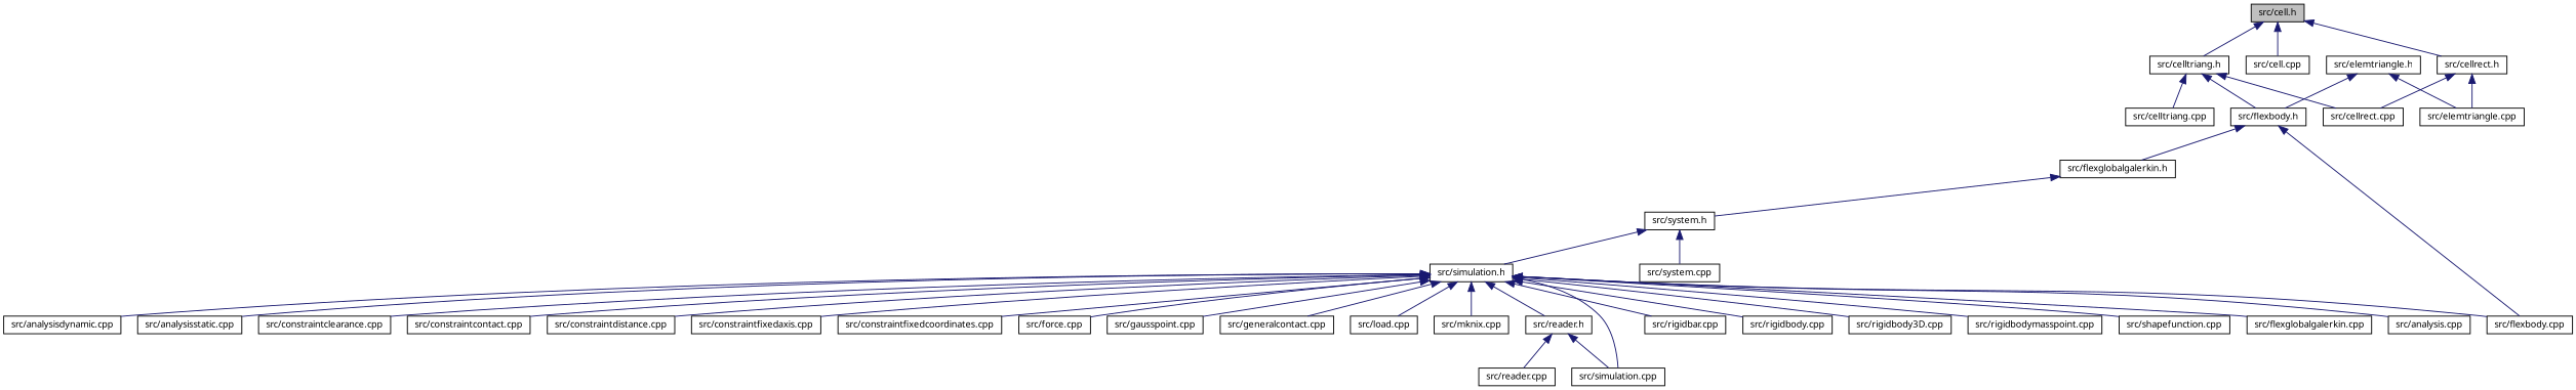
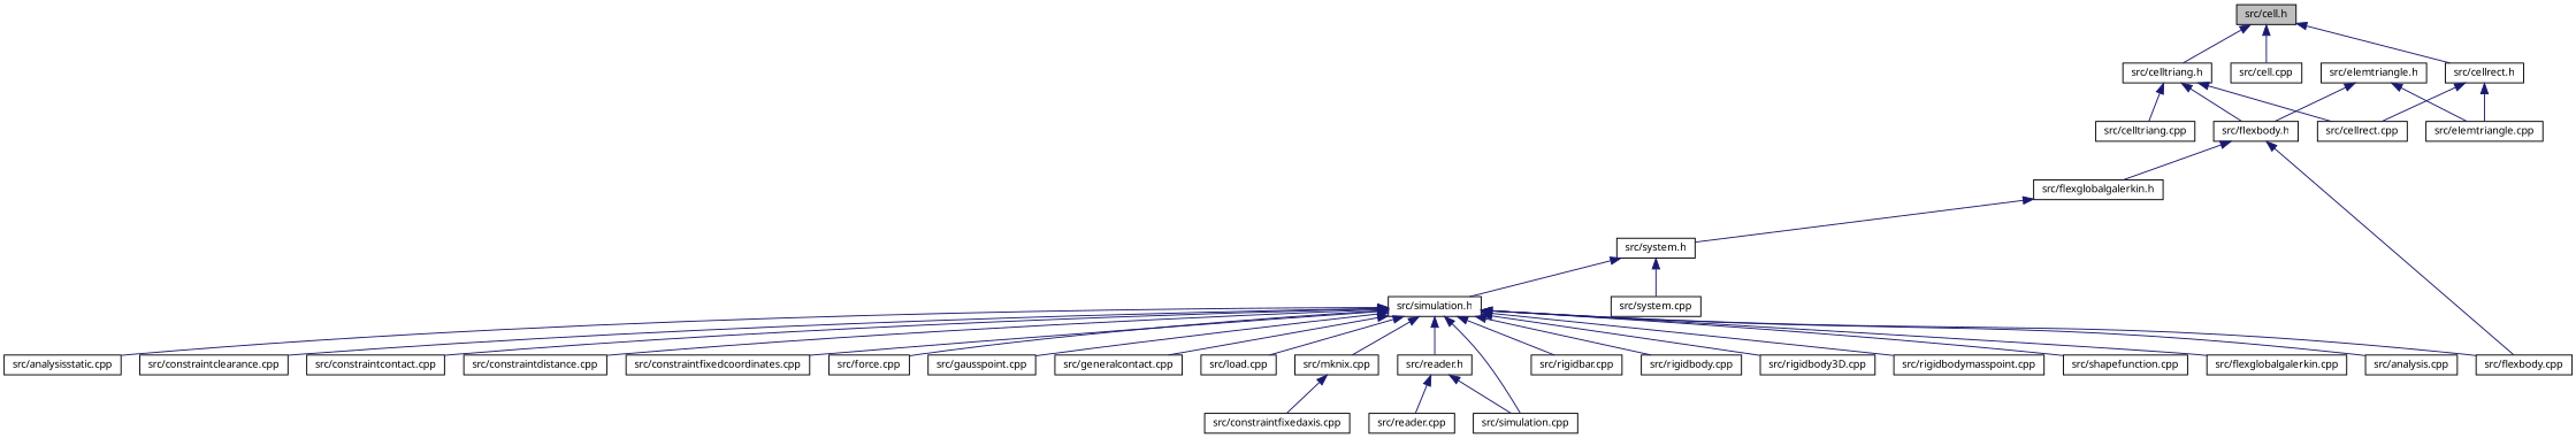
  digraph {
    node [color=black fillcolor=white fontname="FreeSans.ttf" fontsize=10 shape=record style=filled]
    edge [color=midnightblue dir=back fontname="FreeSans.ttf" fontsize=10 labelfontname="FreeSans.ttf" labelfontsize=10 style=solid]
    n1 [fillcolor=grey75 fontcolor=black height=0.2 label="src/cell.h" width=0.4]
    n2 [height=0.2 label="src/cell.cpp" width=0.4]
    n3 [height=0.2 label="src/cellrect.h" width=0.4]
    n4 [height=0.2 label="src/celltriang.h" width=0.4]
    n5 [height=0.2 label="src/cellrect.cpp" width=0.4]
    n6 [height=0.2 label="src/elemtriangle.cpp" width=0.4]
    n7 [height=0.2 label="src/flexbody.h" width=0.4]
    n8 [height=0.2 label="src/celltriang.cpp" width=0.4]
    n9 [height=0.2 label="src/flexglobalgalerkin.h" width=0.4]
    n10 [height=0.2 label="src/flexbody.cpp" width=0.4]
    n11 [height=0.2 label="src/system.h" width=0.4]
    n12 [height=0.2 label="src/simulation.h" width=0.4]
    n13 [height=0.2 label="src/system.cpp" width=0.4]
    n14 [height=0.2 label="src/flexglobalgalerkin.cpp" width=0.4]
    n15 [height=0.2 label="src/analysis.cpp" width=0.4]
-   n16 [height=0.2 label="src/analysisdynamic.cpp" width=0.4]
    n17 [height=0.2 label="src/analysisstatic.cpp" width=0.4]
    n18 [height=0.2 label="src/constraintclearance.cpp" width=0.4]
    n19 [height=0.2 label="src/constraintcontact.cpp" width=0.4]
    n20 [height=0.2 label="src/constraintdistance.cpp" width=0.4]
    n21 [height=0.2 label="src/constraintfixedaxis.cpp" width=0.4]
    n22 [height=0.2 label="src/constraintfixedcoordinates.cpp" width=0.4]
    n23 [height=0.2 label="src/force.cpp" width=0.4]
    n24 [height=0.2 label="src/gausspoint.cpp" width=0.4]
    n25 [height=0.2 label="src/generalcontact.cpp" width=0.4]
    n26 [height=0.2 label="src/load.cpp" width=0.4]
    n27 [height=0.2 label="src/mknix.cpp" width=0.4]
    n28 [height=0.2 label="src/reader.h" width=0.4]
    n29 [height=0.2 label="src/simulation.cpp" width=0.4]
    n30 [height=0.2 label="src/rigidbar.cpp" width=0.4]
    n31 [height=0.2 label="src/rigidbody.cpp" width=0.4]
    n32 [height=0.2 label="src/rigidbody3D.cpp" width=0.4]
    n33 [height=0.2 label="src/rigidbodymasspoint.cpp" width=0.4]
    n34 [height=0.2 label="src/shapefunction.cpp" width=0.4]
    n35 [height=0.2 label="src/reader.cpp" width=0.4]
    n36 [height=0.2 label="src/elemtriangle.h" width=0.4]
    n1 -> n2
    n1 -> n3
    n1 -> n4
    n3 -> n5
    n3 -> n6
    n4 -> n5
    n4 -> n7
    n4 -> n8
    n7 -> n9
    n7 -> n10
    n9 -> n11
    n11 -> n12
    n11 -> n13
    n12 -> n10
    n12 -> n14
    n12 -> n15
-   n12 -> n16
    n12 -> n17
    n12 -> n18
    n12 -> n19
    n12 -> n20
-   n12 -> n21
+   n27 -> n21
    n12 -> n22
    n12 -> n23
    n12 -> n24
    n12 -> n25
    n12 -> n26
    n12 -> n27
    n12 -> n28
    n12 -> n29
    n12 -> n30
    n12 -> n31
    n12 -> n32
    n12 -> n33
    n12 -> n34
    n28 -> n29
    n28 -> n35
    n36 -> n6
    n36 -> n7
  }
